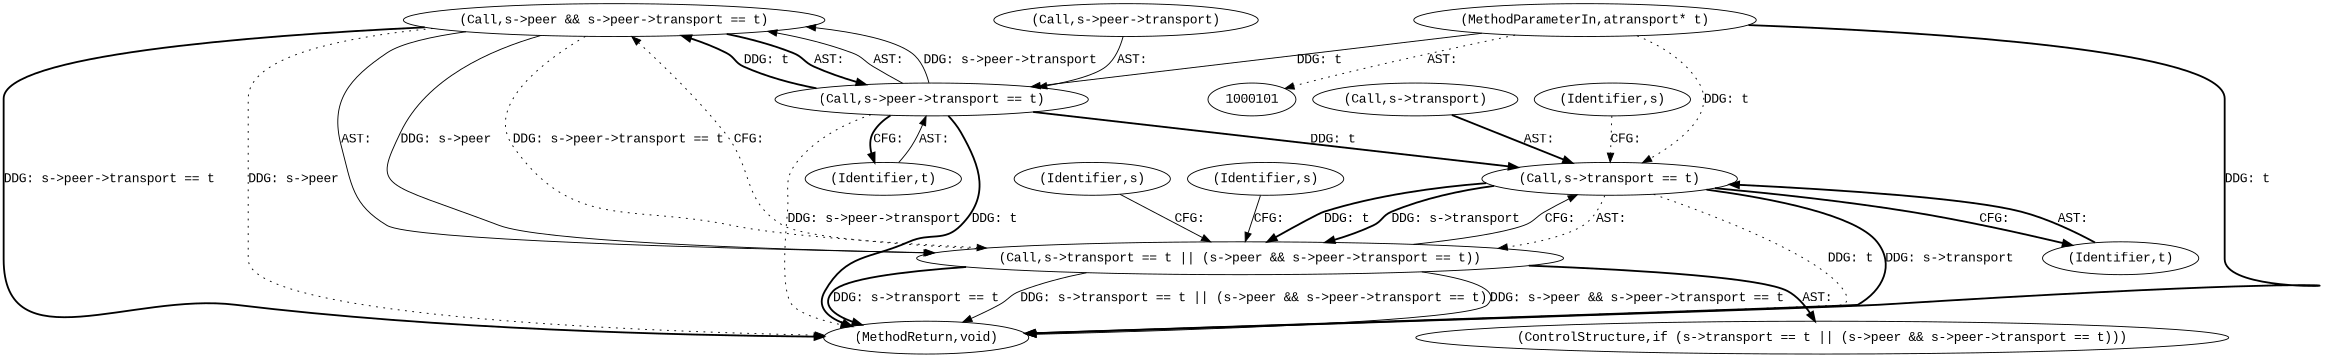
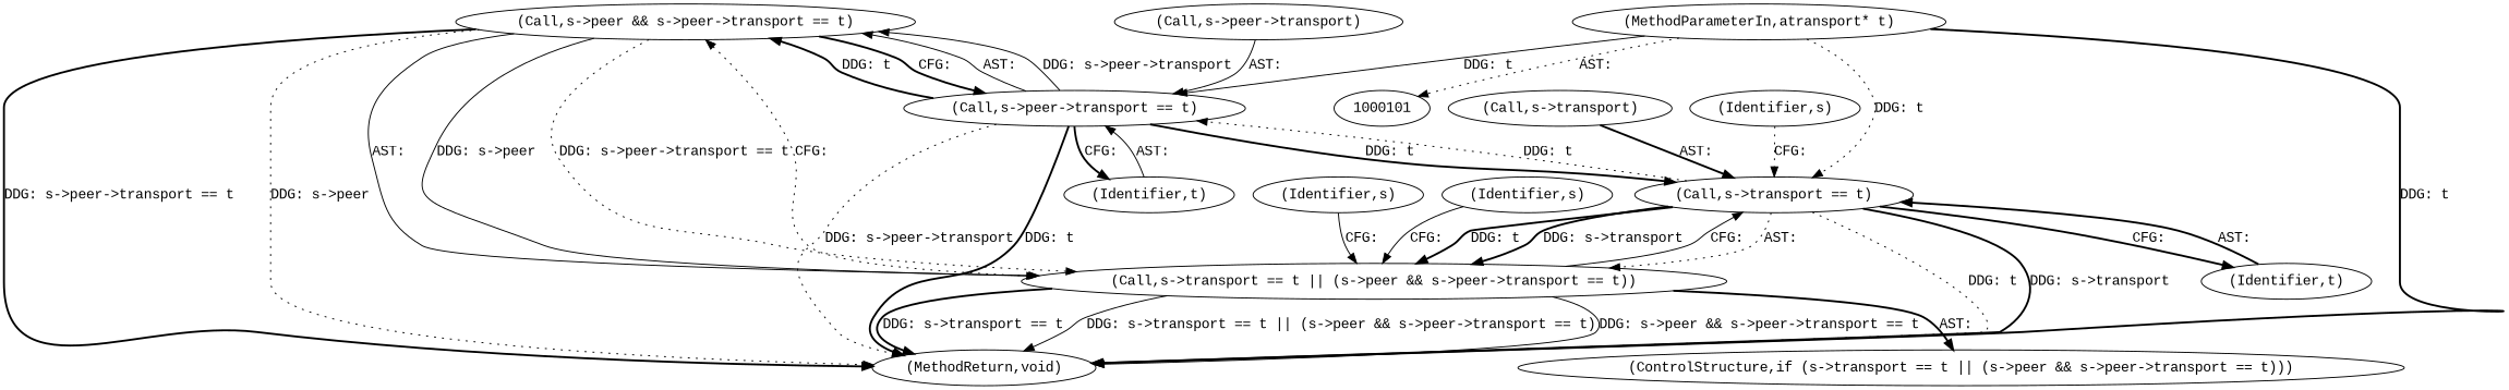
  digraph {
    fontname="Liberation Mono"
    node [fontname="Liberation Mono"]
    edge [fontname="Liberation Mono" style=bold]
    n1 [label="(Call,s->peer && s->peer->transport == t)"]
    n2 [label="(Call,s->peer->transport == t)"]
    n3 [label="(Call,s->transport == t || (s->peer && s->peer->transport == t))"]
    n4 [label="(MethodReturn,void)"]
    n5 [label="(Call,s->transport == t)"]
    n6 [label="(Identifier,t)"]
    n7 [label="(ControlStructure,if (s->transport == t || (s->peer && s->peer->transport == t)))"]
    n8 [label="(Identifier,t)"]
    n9 [label="(MethodParameterIn,atransport* t)"]
    1000101
    n11 [label="(Identifier,s)"]
    n12 [label="(Call,s->transport)"]
    n13 [label="(Identifier,s)"]
    n14 [label="(Identifier,s)"]
    n15 [label="(Call,s->peer->transport)"]
-   n1 -> n2 [label="AST: "]
+   n1 -> n2 [label="CFG: "]
    n1 -> n3 [label="AST: " style=solid]
    n1 -> n3 [label="DDG: s->peer" style=solid]
    n1 -> n3 [label="DDG: s->peer->transport == t" style=dotted]
    n1 -> n4 [label="DDG: s->peer->transport == t"]
    n1 -> n4 [label="DDG: s->peer" style=dotted]
    n2 -> n1 [label="AST: " style=solid]
    n2 -> n1 [label="DDG: s->peer->transport" style=solid]
    n2 -> n1 [label="DDG: t"]
    n2 -> n4 [label="DDG: s->peer->transport" style=dotted]
    n2 -> n4 [label="DDG: t"]
    n2 -> n5 [label="DDG: t"]
    n2 -> n6 [label="CFG: "]
    n3 -> n1 [label="CFG: " style=dotted]
    n3 -> n4 [label="DDG: s->transport == t"]
    n3 -> n4 [label="DDG: s->transport == t || (s->peer && s->peer->transport == t)" style=solid]
    n3 -> n4 [label="DDG: s->peer && s->peer->transport == t" style=solid]
    n3 -> n5 [label="CFG: " style=solid]
    n3 -> n7 [label="AST: "]
+   n5 -> n2 [label="DDG: t" style=dotted]
    n5 -> n3 [label="AST: " style=dotted]
    n5 -> n3 [label="DDG: s->transport"]
    n5 -> n3 [label="DDG: t"]
    n5 -> n4 [label="DDG: t" style=dotted]
    n5 -> n4 [label="DDG: s->transport"]
    n5 -> n8 [label="CFG: "]
    n6 -> n2 [label="AST: " style=solid]
    n8 -> n5 [label="AST: "]
    n9 -> n2 [label="DDG: t" style=solid]
    n9 -> n4 [label="DDG: t"]
    n9 -> n5 [label="DDG: t" style=dotted]
    n9 -> 1000101 [label="AST: " style=dotted]
    n11 -> n3 [label="CFG: " style=solid]
    n12 -> n5 [label="AST: "]
    n13 -> n3 [label="CFG: " style=solid]
    n14 -> n5 [label="CFG: " style=dotted]
    n15 -> n2 [label="AST: " style=solid]
  }
